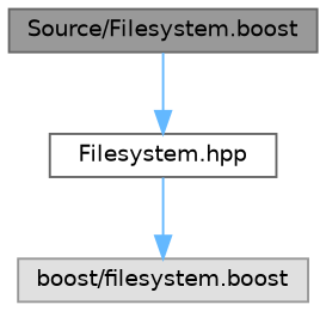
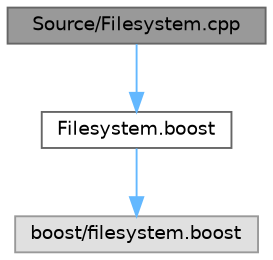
  digraph {
    node [fontname=Helvetica fontsize=10 shape=box style=filled]
    edge [color=steelblue1 fontname=Helvetica fontsize=10 labelfontname=Helvetica labelfontsize=10 style=solid]
-   n1 [color=gray40 fillcolor=grey60 fontcolor=black height=0.2 label="Source/Filesystem.boost" width=0.4]
-   n2 [color=grey40 fillcolor=white height=0.2 label="Filesystem.hpp" width=0.4]
+   n1 [color=gray40 fillcolor=grey60 fontcolor=black height=0.2 label="Source/Filesystem.cpp" width=0.4]
+   n2 [color=grey40 fillcolor=white height=0.2 label="Filesystem.boost" width=0.4]
    n3 [color=grey60 fillcolor="#E0E0E0" height=0.2 label="boost/filesystem.boost" width=0.4]
    n1 -> n2
    n2 -> n3
  }
